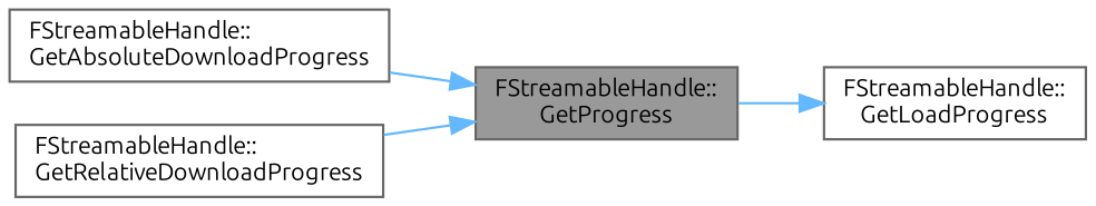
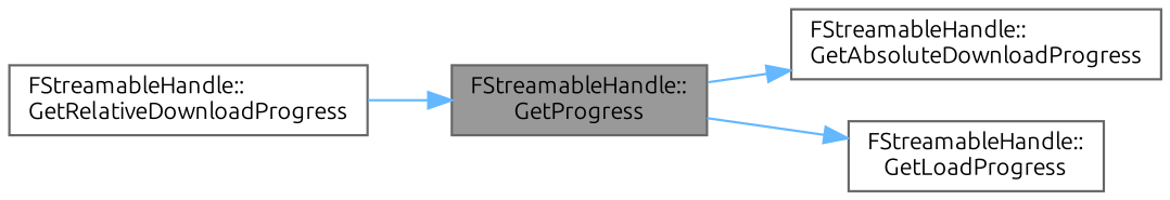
  digraph {
    fontname=Ubuntu
    rankdir=RL
    node [color=grey40 fillcolor=white fontname=Ubuntu fontsize=10 shape=box style=filled]
    edge [color=steelblue1 dir=back fontname=Ubuntu fontsize=10 labelfontname=Helvetica labelfontsize=10 style=solid]
    n1 [color=gray40 fillcolor=grey60 fontcolor=black height=0.2 label="FStreamableHandle::\lGetProgress" width=0.4]
    n2 [height=0.2 label="FStreamableHandle::\lGetAbsoluteDownloadProgress" width=0.4]
    n3 [height=0.2 label="FStreamableHandle::\lGetRelativeDownloadProgress" width=0.4]
    n4 [height=0.2 label="FStreamableHandle::\lGetLoadProgress" width=0.4]
-   n1 -> n2
+   n2 -> n1
    n1 -> n3
    n4 -> n1
  }
